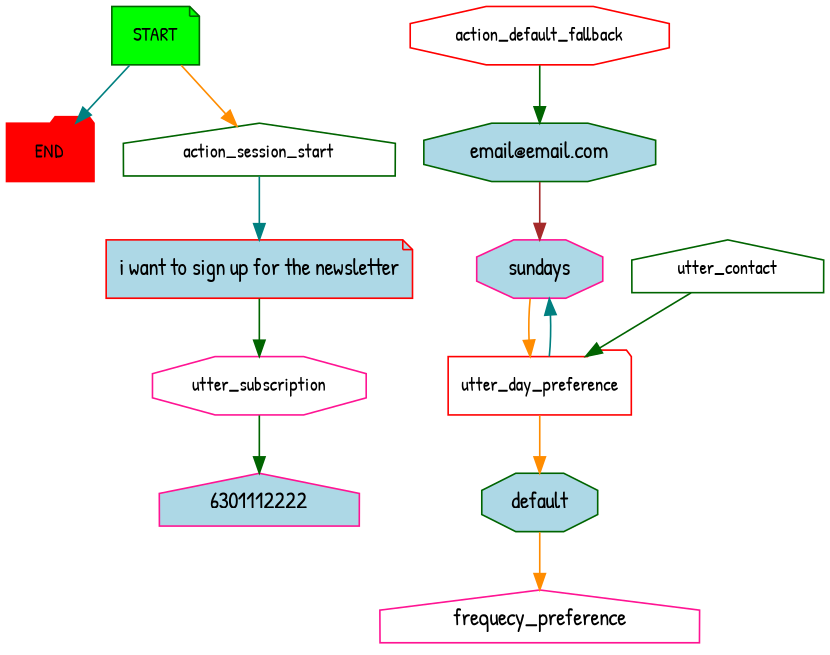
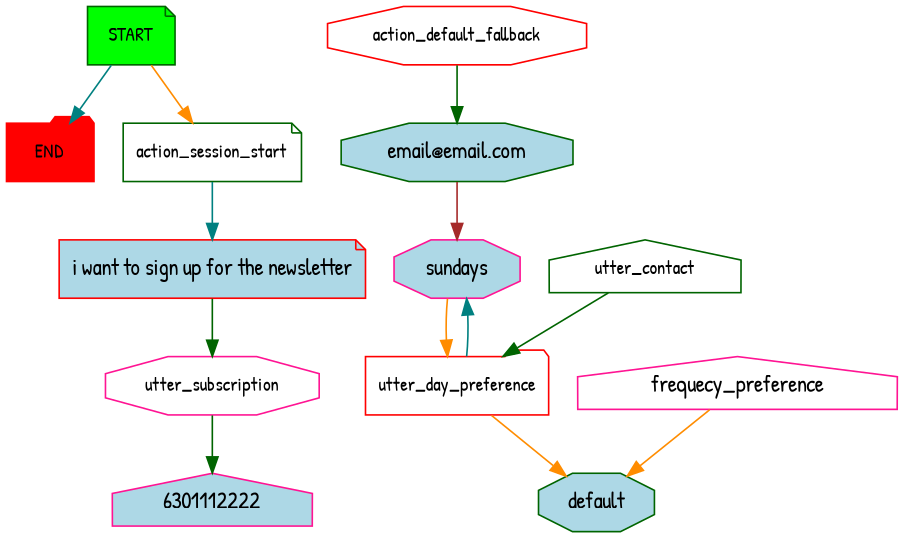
  digraph {
    fontname="Patrick Hand"
    node [color=darkgreen fontname="Patrick Hand" fontsize=12 shape=octagon style=filled]
    edge [color=darkorange fontname="Patrick Hand"]
    n1 [fillcolor=green label=START shape=note]
    n2 [color=red fillcolor=red label=END shape=folder]
-   n3 [label=action_session_start shape=house style=""]
+   n3 [label=action_session_start shape=note style=""]
    n4 [color=red fillcolor=lightblue label="i want to sign up for the newsletter" shape=note fontsize=""]
    n5 [color=deeppink label=utter_subscription style=""]
    n6 [color=deeppink fillcolor=lightblue label=6301112222 shape=house fontsize=""]
    n7 [color=red label=action_default_fallback style=""]
    n8 [fillcolor=lightblue label="email@email.com" fontsize=""]
    n9 [color=deeppink fillcolor=lightblue label=sundays fontsize=""]
    n10 [label=utter_contact shape=house style=""]
    n11 [color=red label=utter_day_preference shape=folder style=""]
    n12 [fillcolor=lightblue label=default fontsize=""]
    n13 [color=deeppink label=frequecy_preference shape=house fontsize="" style=""]
    n1 -> n2 [color=teal]
    n1 -> n3
    n3 -> n4 [color=teal]
    n4 -> n5 [color=darkgreen]
    n5 -> n6 [color=darkgreen]
    n7 -> n8 [color=darkgreen]
    n8 -> n9 [color=brown]
    n9 -> n11
    n10 -> n11 [color=darkgreen]
    n11 -> n9 [color=teal]
    n11 -> n12
-   n12 -> n13
+   n13 -> n12
  }
